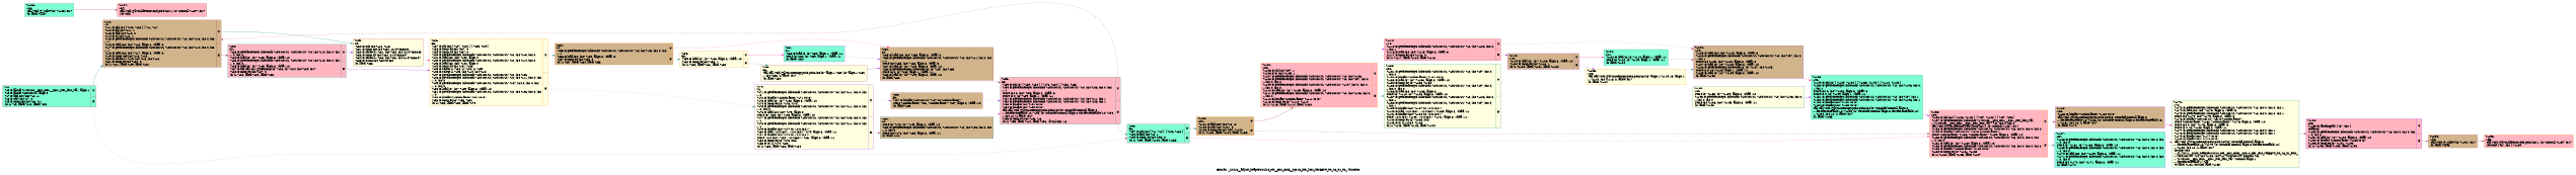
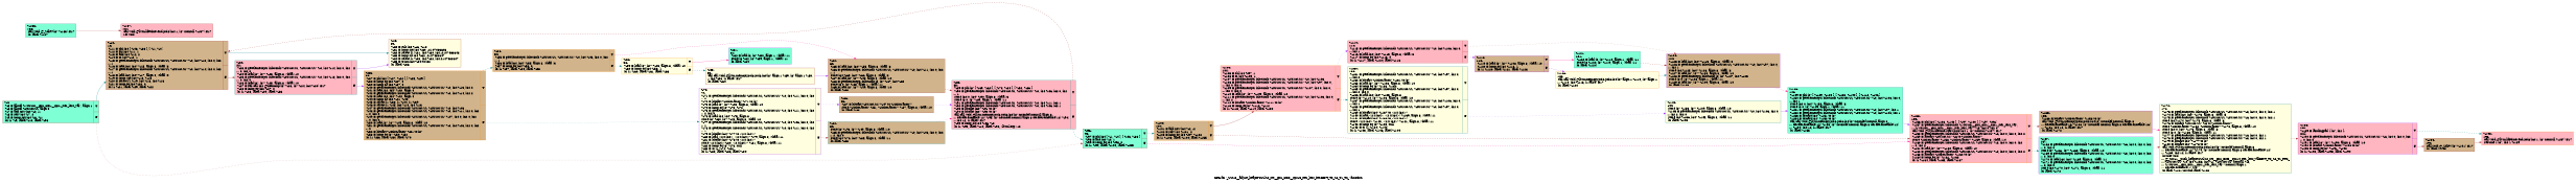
  digraph {
    label="CFG for '_ZSt13__adjust_heapIP2SSlS0_N9__gnu_cxx5__ops15_Iter_less_iterEEvT_T0_S6_T1_T2_' function"
    rankdir=LR
    node [color=brown fillcolor=tan shape=record style=filled]
    edge [color=brown style=dashed]
    n1 [fillcolor=aquamarine label="{%4:\l  %5 = alloca %\"struct.__gnu_cxx::__ops::_Iter_less_val\", align 1\l  %6 = alloca %struct.SS, align 8\l  %7 = add nsw i64 %2, -1\l  %8 = sdiv i64 %7, 2\l  %9 = icmp sgt i64 %8, %1\l  br i1 %9, label %10, label %96\l|{<s0>T|<s1>F}}"]
    n2 [label="{%10:\l10:                                               \l  %11 = phi i64 [ %46, %88 ], [ %1, %4 ]\l  %12 = shl i64 %11, 1\l  %13 = add i64 %12, 2\l  %14 = or i64 %12, 1\l  %15 = getelementptr inbounds %struct.SS, %struct.SS* %0, i64 %13, i32 0, i32\l... 1\l  %16 = load i64, i64* %15, align 8, !tbaa !3\l  %17 = getelementptr inbounds %struct.SS, %struct.SS* %0, i64 %14, i32 0, i32\l... 1\l  %18 = load i64, i64* %17, align 8, !tbaa !3\l  %19 = icmp ugt i64 %16, %18\l  %20 = select i1 %19, i64 %18, i64 %16\l  %21 = icmp eq i64 %20, 0\l  br i1 %21, label %29, label %22\l|{<s0>T|<s1>F}}"]
    n3 [fillcolor=aquamarine label="{%96:\l96:                                               \l  %97 = phi i64 [ %1, %4 ], [ %46, %88 ]\l  %98 = and i64 %2, 1\l  %99 = icmp eq i64 %98, 0\l  br i1 %99, label %100, label %155\l|{<s0>T|<s1>F}}"]
    n4 [fillcolor=lightyellow label="{%29:\l29:                                               \l  %30 = sub i64 %16, %18\l  %31 = icmp sgt i64 %30, -2147483648\l  %32 = select i1 %31, i64 %30, i64 -2147483648\l  %33 = icmp slt i64 %32, 2147483647\l  %34 = select i1 %33, i64 %32, i64 2147483647\l  %35 = trunc i64 %34 to i32\l  br label %36\l}"]
    n5 [color=teal fillcolor=lightpink label="{%22:\l22:                                               \l  %23 = getelementptr inbounds %struct.SS, %struct.SS* %0, i64 %14, i32 0, i32\l... 0, i32 0\l  %24 = load i8*, i8** %23, align 8, !tbaa !10\l  %25 = getelementptr inbounds %struct.SS, %struct.SS* %0, i64 %13, i32 0, i32\l... 0, i32 0\l  %26 = load i8*, i8** %25, align 8, !tbaa !10\l  %27 = tail call i32 @memcmp(i8* %26, i8* %24, i64 %20) #17\l  %28 = icmp eq i32 %27, 0\l  br i1 %28, label %29, label %36\l|{<s0>T|<s1>F}}"]
    n6 [color=darkorange label="{%100:\l100:                                              \l  %101 = add nsw i64 %2, -2\l  %102 = sdiv i64 %101, 2\l  %103 = icmp eq i64 %97, %102\l  br i1 %103, label %104, label %155\l|{<s0>T|<s1>F}}"]
    n7 [color=darkorange fillcolor=lightpink label="{%155:\l155:                                              \l  %156 = phi i64 [ %106, %148 ], [ %97, %100 ], [ %97, %96 ]\l  %157 = getelementptr inbounds %\"struct.__gnu_cxx::__ops::_Iter_less_val\",\l... %\"struct.__gnu_cxx::__ops::_Iter_less_val\"* %5, i64 0, i32 0\l  call void @llvm.lifetime.start.p0i8(i64 1, i8* nonnull %157) #17\l  %158 = getelementptr inbounds %struct.SS, %struct.SS* %6, i64 0, i32 0, i32 2\l  %159 = bitcast %struct.SS* %6 to %union.anon**\l  store %union.anon* %158, %union.anon** %159, align 8, !tbaa !14\l  %160 = getelementptr inbounds %struct.SS, %struct.SS* %3, i64 0, i32 0, i32\l... 0, i32 0\l  %161 = load i8*, i8** %160, align 8, !tbaa !10\l  %162 = getelementptr inbounds %struct.SS, %struct.SS* %3, i64 0, i32 0, i32 2\l  %163 = bitcast %union.anon* %162 to i8*\l  %164 = icmp eq i8* %161, %163\l  br i1 %164, label %165, label %167\l|{<s0>T|<s1>F}}"]
-   n8 [color=darkorange fillcolor=lightyellow label="{%36:\l36:                                               \l  %37 = phi i32 [ %27, %22 ], [ %35, %29 ]\l  %38 = icmp eq i32 %37, 0\l  %39 = icmp slt i32 %37, 0\l  %40 = getelementptr inbounds %struct.SS, %struct.SS* %0, i64 %13, i32 2\l  %41 = load i32, i32* %40, align 4\l  %42 = getelementptr inbounds %struct.SS, %struct.SS* %0, i64 %14, i32 2\l  %43 = load i32, i32* %42, align 4\l  %44 = icmp slt i32 %41, %43\l  %45 = select i1 %38, i1 %44, i1 %39\l  %46 = select i1 %45, i64 %14, i64 %13\l  %47 = getelementptr inbounds %struct.SS, %struct.SS* %0, i64 %46\l  %48 = getelementptr inbounds %struct.SS, %struct.SS* %0, i64 %11, i32 0, i32\l... 0, i32 0\l  %49 = getelementptr inbounds %struct.SS, %struct.SS* %47, i64 0, i32 0, i32\l... 0, i32 0\l  %50 = load i8*, i8** %49, align 8, !tbaa !10\l  %51 = getelementptr inbounds %struct.SS, %struct.SS* %0, i64 %46, i32 0, i32\l... 2\l  %52 = bitcast %union.anon* %51 to i8*\l  %53 = icmp eq i8* %50, %52\l  br i1 %53, label %54, label %70\l|{<s0>T|<s1>F}}"]
+   n8 [color=darkorange label="{%36:\l36:                                               \l  %37 = phi i32 [ %27, %22 ], [ %35, %29 ]\l  %38 = icmp eq i32 %37, 0\l  %39 = icmp slt i32 %37, 0\l  %40 = getelementptr inbounds %struct.SS, %struct.SS* %0, i64 %13, i32 2\l  %41 = load i32, i32* %40, align 4\l  %42 = getelementptr inbounds %struct.SS, %struct.SS* %0, i64 %14, i32 2\l  %43 = load i32, i32* %42, align 4\l  %44 = icmp slt i32 %41, %43\l  %45 = select i1 %38, i1 %44, i1 %39\l  %46 = select i1 %45, i64 %14, i64 %13\l  %47 = getelementptr inbounds %struct.SS, %struct.SS* %0, i64 %46\l  %48 = getelementptr inbounds %struct.SS, %struct.SS* %0, i64 %11, i32 0, i32\l... 0, i32 0\l  %49 = getelementptr inbounds %struct.SS, %struct.SS* %47, i64 0, i32 0, i32\l... 0, i32 0\l  %50 = load i8*, i8** %49, align 8, !tbaa !10\l  %51 = getelementptr inbounds %struct.SS, %struct.SS* %0, i64 %46, i32 0, i32\l... 2\l  %52 = bitcast %union.anon* %51 to i8*\l  %53 = icmp eq i8* %50, %52\l  br i1 %53, label %54, label %70\l|{<s0>T|<s1>F}}"]
    n9 [color=darkorange fillcolor=lightpink label="{%104:\l104:                                              \l  %105 = shl i64 %97, 1\l  %106 = or i64 %105, 1\l  %107 = getelementptr inbounds %struct.SS, %struct.SS* %0, i64 %106\l  %108 = getelementptr inbounds %struct.SS, %struct.SS* %0, i64 %97, i32 0,\l... i32 0, i32 0\l  %109 = getelementptr inbounds %struct.SS, %struct.SS* %107, i64 0, i32 0,\l... i32 0, i32 0\l  %110 = load i8*, i8** %109, align 8, !tbaa !10\l  %111 = getelementptr inbounds %struct.SS, %struct.SS* %0, i64 %106, i32 0,\l... i32 2\l  %112 = bitcast %union.anon* %111 to i8*\l  %113 = icmp eq i8* %110, %112\l  br i1 %113, label %114, label %130\l|{<s0>T|<s1>F}}"]
    n10 [color=purple label="{%165:\l165:                                              \l  %166 = bitcast %union.anon* %158 to i8*\l  call void @llvm.memcpy.p0i8.p0i8.i64(i8* noundef nonnull align 8\l... dereferenceable(16) %166, i8* noundef nonnull align 8 dereferenceable(16)\l... %161, i64 16, i1 false) #17\l  br label %172\l}"]
    n11 [color=purple fillcolor=aquamarine label="{%167:\l167:                                              \l  %168 = getelementptr inbounds %struct.SS, %struct.SS* %6, i64 0, i32 0, i32\l... 0, i32 0\l  store i8* %161, i8** %168, align 8, !tbaa !10\l  %169 = getelementptr inbounds %struct.SS, %struct.SS* %3, i64 0, i32 0, i32\l... 2, i32 0\l  %170 = load i64, i64* %169, align 8, !tbaa !11\l  %171 = getelementptr inbounds %struct.SS, %struct.SS* %6, i64 0, i32 0, i32\l... 2, i32 0\l  store i64 %170, i64* %171, align 8, !tbaa !11\l  br label %172\l}"]
    n12 [color=darkorange label="{%54:\l54:                                               \l  %55 = getelementptr inbounds %struct.SS, %struct.SS* %0, i64 %46, i32 0, i32\l... 1\l  %56 = load i64, i64* %55, align 8, !tbaa !3\l  %57 = icmp eq i64 %56, 0\l  br i1 %57, label %64, label %58\l|{<s0>T|<s1>F}}"]
    n13 [color=purple fillcolor=lightyellow label="{%70:\l70:                                               \l  %71 = getelementptr inbounds %struct.SS, %struct.SS* %0, i64 %11, i32 0, i32\l... 2\l  %72 = bitcast %union.anon* %71 to i8*\l  %73 = load i8*, i8** %48, align 8, !tbaa !10\l  %74 = icmp eq i8* %73, %72\l  %75 = getelementptr inbounds %struct.SS, %struct.SS* %0, i64 %11, i32 0, i32\l... 2, i32 0\l  %76 = load i64, i64* %75, align 8\l  store i8* %50, i8** %48, align 8, !tbaa !10\l  %77 = getelementptr inbounds %struct.SS, %struct.SS* %0, i64 %46, i32 0, i32\l... 1\l  %78 = getelementptr inbounds %struct.SS, %struct.SS* %0, i64 %11, i32 0, i32\l... 1\l  %79 = bitcast i64* %77 to \<2 x i64\>*\l  %80 = load \<2 x i64\>, \<2 x i64\>* %79, align 8, !tbaa !11\l  %81 = bitcast i64* %78 to \<2 x i64\>*\l  store \<2 x i64\> %80, \<2 x i64\>* %81, align 8, !tbaa !11\l  %82 = icmp eq i8* %73, null\l  %83 = or i1 %74, %82\l  br i1 %83, label %86, label %84\l|{<s0>T|<s1>F}}"]
    n14 [label="{%64:\l64:                                               \l  %65 = load i64, i64* %55, align 8, !tbaa !3\l  %66 = getelementptr inbounds %struct.SS, %struct.SS* %0, i64 %11, i32 0, i32\l... 1\l  store i64 %65, i64* %66, align 8, !tbaa !3\l  %67 = load i8*, i8** %48, align 8, !tbaa !10\l  %68 = getelementptr inbounds i8, i8* %67, i64 %65\l  store i8 0, i8* %68, align 1, !tbaa !11\l  %69 = load i8*, i8** %49, align 8, !tbaa !10\l  br label %88\l}"]
    n15 [color=darkorange fillcolor=lightyellow label="{%58:\l58:                                               \l  %59 = load i8*, i8** %48, align 8, !tbaa !10\l  %60 = icmp eq i64 %56, 1\l  br i1 %60, label %61, label %63\l|{<s0>T|<s1>F}}"]
    n16 [label="{%86:\l86:                                               \l  %87 = bitcast %struct.SS* %47 to %union.anon**\l  store %union.anon* %51, %union.anon** %87, align 8, !tbaa !10\l  br label %88\l}"]
    n17 [color=teal label="{%84:\l84:                                               \l  store i8* %73, i8** %49, align 8, !tbaa !10\l  %85 = getelementptr inbounds %struct.SS, %struct.SS* %0, i64 %46, i32 0, i32\l... 2, i32 0\l  store i64 %76, i64* %85, align 8, !tbaa !11\l  br label %88\l}"]
    n18 [color=teal fillcolor=lightpink label="{%88:\l88:                                               \l  %89 = phi i8* [ %69, %64 ], [ %73, %84 ], [ %52, %86 ]\l  %90 = getelementptr inbounds %struct.SS, %struct.SS* %0, i64 %46, i32 0, i32\l... 1\l  store i64 0, i64* %90, align 8, !tbaa !3\l  store i8 0, i8* %89, align 1, !tbaa !11\l  %91 = getelementptr inbounds %struct.SS, %struct.SS* %0, i64 %11, i32 1\l  %92 = getelementptr inbounds %struct.SS, %struct.SS* %0, i64 %46, i32 1\l  %93 = bitcast i32* %91 to i8*\l  %94 = bitcast i32* %92 to i8*\l  tail call void @llvm.memcpy.p0i8.p0i8.i64(i8* noundef nonnull align 8\l... dereferenceable(12) %93, i8* noundef nonnull align 8 dereferenceable(12) %94,\l... i64 12, i1 false) #17\l  %95 = icmp slt i64 %46, %8\l  br i1 %95, label %10, label %96, !llvm.loop !12\l|{<s0>T|<s1>F}}"]
    n19 [color=purple fillcolor=aquamarine label="{%61:\l61:                                               \l  %62 = load i8, i8* %50, align 1, !tbaa !11\l  store i8 %62, i8* %59, align 1, !tbaa !11\l  br label %64\l}"]
    n20 [fillcolor=lightyellow label="{%63:\l63:                                               \l  tail call void @llvm.memcpy.p0i8.p0i8.i64(i8* align 1 %59, i8* align 1 %50,\l... i64 %56, i1 false) #17\l  br label %64\l}"]
    n21 [fillcolor=lightpink label="{%114:\l114:                                              \l  %115 = getelementptr inbounds %struct.SS, %struct.SS* %0, i64 %106, i32 0,\l... i32 1\l  %116 = load i64, i64* %115, align 8, !tbaa !3\l  %117 = icmp eq i64 %116, 0\l  br i1 %117, label %124, label %118\l|{<s0>T|<s1>F}}"]
    n22 [color=teal fillcolor=lightyellow label="{%130:\l130:                                              \l  %131 = getelementptr inbounds %struct.SS, %struct.SS* %0, i64 %97, i32 0,\l... i32 2\l  %132 = bitcast %union.anon* %131 to i8*\l  %133 = load i8*, i8** %108, align 8, !tbaa !10\l  %134 = icmp eq i8* %133, %132\l  %135 = getelementptr inbounds %struct.SS, %struct.SS* %0, i64 %97, i32 0,\l... i32 2, i32 0\l  %136 = load i64, i64* %135, align 8\l  store i8* %110, i8** %108, align 8, !tbaa !10\l  %137 = getelementptr inbounds %struct.SS, %struct.SS* %0, i64 %106, i32 0,\l... i32 1\l  %138 = getelementptr inbounds %struct.SS, %struct.SS* %0, i64 %97, i32 0,\l... i32 1\l  %139 = bitcast i64* %137 to \<2 x i64\>*\l  %140 = load \<2 x i64\>, \<2 x i64\>* %139, align 8, !tbaa !11\l  %141 = bitcast i64* %138 to \<2 x i64\>*\l  store \<2 x i64\> %140, \<2 x i64\>* %141, align 8, !tbaa !11\l  %142 = icmp eq i8* %133, null\l  %143 = or i1 %134, %142\l  br i1 %143, label %146, label %144\l|{<s0>T|<s1>F}}"]
    n23 [color=teal fillcolor=lightyellow label="{%172:\l172:                                              \l  %173 = getelementptr inbounds %struct.SS, %struct.SS* %3, i64 0, i32 0, i32 1\l  %174 = load i64, i64* %173, align 8, !tbaa !3\l  %175 = getelementptr inbounds %struct.SS, %struct.SS* %6, i64 0, i32 0, i32 1\l  store i64 %174, i64* %175, align 8, !tbaa !3\l  %176 = bitcast %struct.SS* %3 to %union.anon**\l  store %union.anon* %162, %union.anon** %176, align 8, !tbaa !10\l  store i64 0, i64* %173, align 8, !tbaa !3\l  store i8 0, i8* %163, align 8, !tbaa !11\l  %177 = getelementptr inbounds %struct.SS, %struct.SS* %6, i64 0, i32 1\l  %178 = getelementptr inbounds %struct.SS, %struct.SS* %3, i64 0, i32 1\l  %179 = bitcast i32* %177 to i8*\l  %180 = bitcast i32* %178 to i8*\l  call void @llvm.memcpy.p0i8.p0i8.i64(i8* noundef nonnull align 8\l... dereferenceable(12) %179, i8* noundef nonnull align 8 dereferenceable(12)\l... %180, i64 12, i1 false) #17\l  invoke void\l... @_ZSt11__push_heapIP2SSlS0_N9__gnu_cxx5__ops14_Iter_less_valEEvT_T0_S6_T1_RT2_\l...(%struct.SS* %0, i64 %156, i64 %1, %struct.SS* nonnull %6,\l... %\"struct.__gnu_cxx::__ops::_Iter_less_val\"* nonnull align 1\l... dereferenceable(1) %5)\l          to label %181 unwind label %188\l}"]
    n24 [color=purple label="{%124:\l124:                                              \l  %125 = load i64, i64* %115, align 8, !tbaa !3\l  %126 = getelementptr inbounds %struct.SS, %struct.SS* %0, i64 %97, i32 0,\l... i32 1\l  store i64 %125, i64* %126, align 8, !tbaa !3\l  %127 = load i8*, i8** %108, align 8, !tbaa !10\l  %128 = getelementptr inbounds i8, i8* %127, i64 %125\l  store i8 0, i8* %128, align 1, !tbaa !11\l  %129 = load i8*, i8** %109, align 8, !tbaa !10\l  br label %148\l}"]
    n25 [color=purple label="{%118:\l118:                                              \l  %119 = load i8*, i8** %108, align 8, !tbaa !10\l  %120 = icmp eq i64 %116, 1\l  br i1 %120, label %121, label %123\l|{<s0>T|<s1>F}}"]
    n26 [color=teal fillcolor=lightyellow label="{%144:\l144:                                              \l  store i8* %133, i8** %109, align 8, !tbaa !10\l  %145 = getelementptr inbounds %struct.SS, %struct.SS* %0, i64 %106, i32 0,\l... i32 2, i32 0\l  store i64 %136, i64* %145, align 8, !tbaa !11\l  br label %148\l}"]
    n27 [color=teal fillcolor=aquamarine label="{%148:\l148:                                              \l  %149 = phi i8* [ %129, %124 ], [ %133, %144 ], [ %112, %146 ]\l  %150 = getelementptr inbounds %struct.SS, %struct.SS* %0, i64 %106, i32 0,\l... i32 1\l  store i64 0, i64* %150, align 8, !tbaa !3\l  store i8 0, i8* %149, align 1, !tbaa !11\l  %151 = getelementptr inbounds %struct.SS, %struct.SS* %0, i64 %97, i32 1\l  %152 = getelementptr inbounds %struct.SS, %struct.SS* %0, i64 %106, i32 1\l  %153 = bitcast i32* %151 to i8*\l  %154 = bitcast i32* %152 to i8*\l  tail call void @llvm.memcpy.p0i8.p0i8.i64(i8* noundef nonnull align 8\l... dereferenceable(12) %153, i8* noundef nonnull align 8 dereferenceable(12)\l... %154, i64 12, i1 false) #17\l  br label %155\l}"]
    n28 [color=teal fillcolor=aquamarine label="{%121:\l121:                                              \l  %122 = load i8, i8* %110, align 1, !tbaa !11\l  store i8 %122, i8* %119, align 1, !tbaa !11\l  br label %124\l}"]
    n29 [color=darkorange fillcolor=lightyellow label="{%123:\l123:                                              \l  tail call void @llvm.memcpy.p0i8.p0i8.i64(i8* align 1 %119, i8* align 1\l... %110, i64 %116, i1 false) #17\l  br label %124\l}"]
-   n30 [color=purple fillcolor=lightpink label="{%188:\l188:                                              \l  %189 = landingpad \{ i8*, i32 \}\l          cleanup\l  %190 = getelementptr inbounds %struct.SS, %struct.SS* %6, i64 0, i32 0, i32\l... 0, i32 0\l  %191 = load i8*, i8** %190, align 8, !tbaa !10\l  %192 = bitcast %union.anon* %158 to i8*\l  %193 = icmp eq i8* %191, %192\l  br i1 %193, label %195, label %194\l|{<s0>T|<s1>F}}"]
+   n30 [color=purple fillcolor=lightpink label="{%188:\l188:                                              \l  %189 = landingpad \{ i8*, i32 \}\l          null\l  %190 = getelementptr inbounds %struct.SS, %struct.SS* %6, i64 0, i32 0, i32\l... 0, i32 0\l  %191 = load i8*, i8** %190, align 8, !tbaa !10\l  %192 = bitcast %union.anon* %158 to i8*\l  %193 = icmp eq i8* %191, %192\l  br i1 %193, label %195, label %194\l|{<s0>T|<s1>F}}"]
    n31 [color=darkorange fillcolor=lightpink label="{%195:\l195:                                              \l  call void @llvm.lifetime.end.p0i8(i64 1, i8* nonnull %157) #17\l  resume \{ i8*, i32 \} %189\l}"]
    n32 [label="{%194:\l194:                                              \l  call void @_ZdlPv(i8* %191) #17\l  br label %195\l}"]
    n33 [fillcolor=lightpink label="{%187:\l187:                                              \l  call void @llvm.lifetime.end.p0i8(i64 1, i8* nonnull %157) #17\l  ret void\l}"]
    n34 [color=teal fillcolor=aquamarine label="{%186:\l186:                                              \l  call void @_ZdlPv(i8* %183) #17\l  br label %187\l}"]
    n1 -> n2 [color=teal style=solid tailport=s0]
    n1 -> n3 [style=dotted tailport=s1]
    n2 -> n4 [color=teal style=solid tailport=s0]
    n2 -> n5 [style=solid tailport=s1]
    n3 -> n6 [color=teal tailport=s0]
    n3 -> n7 [color=deeppink tailport=s1]
-   n4 -> n8 [color=deeppink]
    n5 -> n4 [color=purple style=solid tailport=s0]
    n5 -> n8 [color=purple style=solid tailport=s1]
    n6 -> n7 [tailport=s1]
    n6 -> n9 [style=solid tailport=s0]
    n7 -> n10 [style=dotted tailport=s0]
    n7 -> n11 [color=teal tailport=s1]
    n8 -> n12 [color=teal tailport=s0]
    n8 -> n13 [color=teal style=dotted tailport=s1]
    n9 -> n21 [color=purple style=dotted tailport=s0]
    n9 -> n22 [color=teal tailport=s1]
    n10 -> n23 [color=deeppink style=solid]
    n11 -> n23 [style=dotted]
    n12 -> n14 [color=deeppink tailport=s0]
    n12 -> n15 [color=teal style=dotted tailport=s1]
    n13 -> n16 [color=purple style=dotted tailport=s0]
    n13 -> n17 [tailport=s1]
    n14 -> n18
    n15 -> n19 [color=deeppink style=solid tailport=s0]
    n15 -> n20 [color=teal tailport=s1]
    n16 -> n18 [color=purple style=dotted]
    n17 -> n18 [color=deeppink style=dotted]
    n18 -> n2 [tailport=s0]
    n18 -> n3 [color=teal tailport=s1]
-   n19 -> n14 [color=purple]
    n20 -> n14 [color=purple style=solid]
    n21 -> n24 [style=dotted tailport=s0]
    n21 -> n25 [color=purple style=dotted tailport=s1]
+   n22 -> n26 [color=purple style=dotted tailport=s1]
    n23 -> n30
    n24 -> n27 [color=deeppink]
    n25 -> n28 [color=deeppink style=solid tailport=s0]
    n25 -> n29 [color=purple tailport=s1]
    n26 -> n27 [color=purple style=solid]
    n27 -> n7 [color=purple style=solid]
    n28 -> n24
    n29 -> n24 [color=teal]
+   n30 -> n31 [color=teal tailport=s0]
    n30 -> n32 [style=solid tailport=s1]
    n32 -> n31 [style=solid]
    n34 -> n33 [style=solid]
  }
